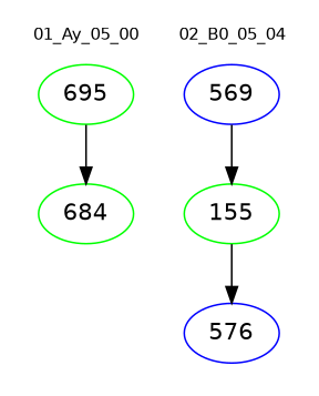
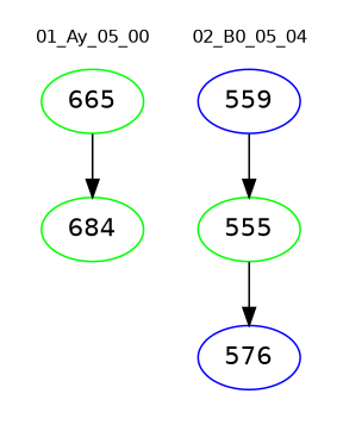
  digraph {
    fontname="DejaVu Sans"
    node [color=green fontname="DejaVu Sans"]
    edge [color=black fontname="DejaVu Sans"]
-   n1 [label=695]
+   n1 [label=665]
    n2 [label=684]
-   n3 [color=blue label=569]
-   n4 [label=155]
+   n3 [color=blue label=559]
+   n4 [label=555]
    n5 [color=blue label=576]
    subgraph cluster_1 {
      color=white
      fontsize=10
      label="01_Ay_05_00"
      n1
      n2
    }
    subgraph cluster_2 {
      color=white
      fontsize=10
      label="02_B0_05_04"
      n3
      n4
      n5
    }
    n1 -> n2
    n3 -> n4
    n4 -> n5
  }
